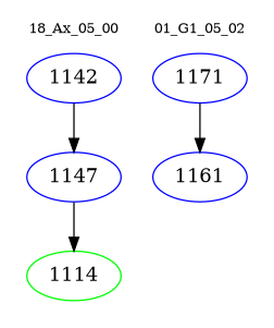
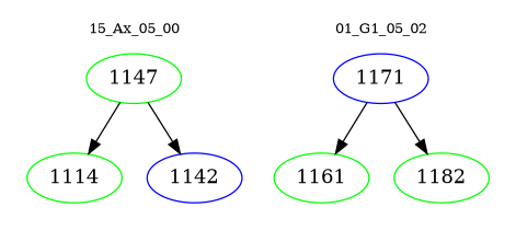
  digraph {
    node [color=blue]
    edge [color=black]
-   n1 [label=1147]
+   n1 [color=green label=1147]
    n2 [color=green label=1114]
    n3 [label=1142]
    n4 [label=1171]
-   n5 [label=1161]
+   n5 [color=green label=1161]
+   n6 [color=green label=1182]
    subgraph cluster_1 {
      color=white
      fontsize=10
-     label="18_Ax_05_00"
+     label="15_Ax_05_00"
      n1
      n2
      n3
    }
    subgraph cluster_2 {
      color=white
      fontsize=10
      label="01_G1_05_02"
      n4
      n5
+     n6
    }
    n1 -> n2
-   n3 -> n1
+   n1 -> n3
    n4 -> n5
+   n4 -> n6
  }
